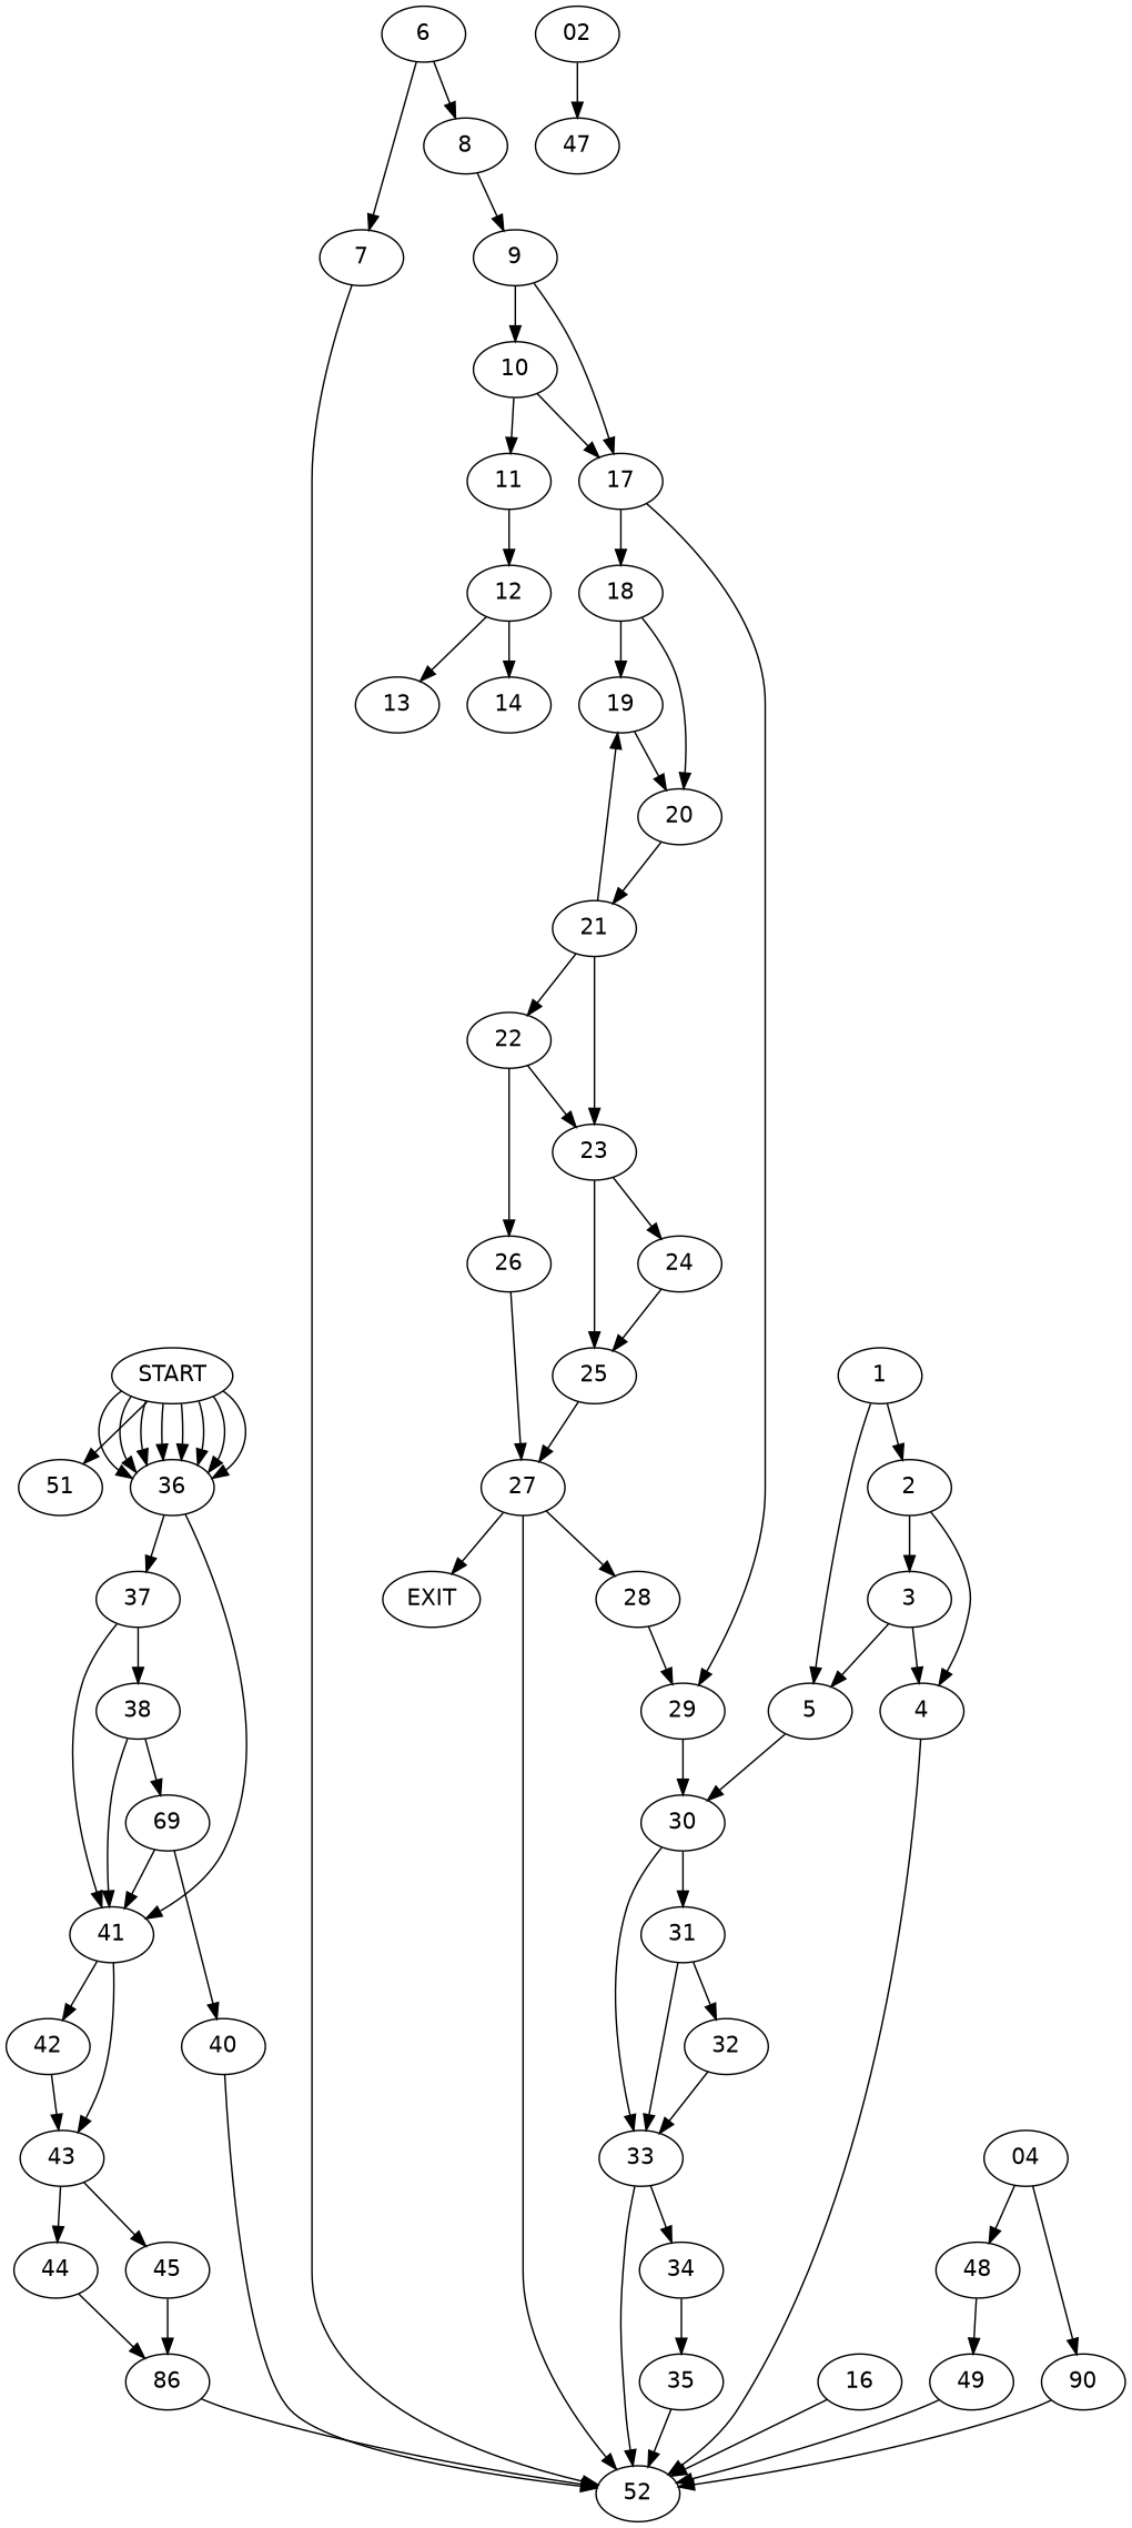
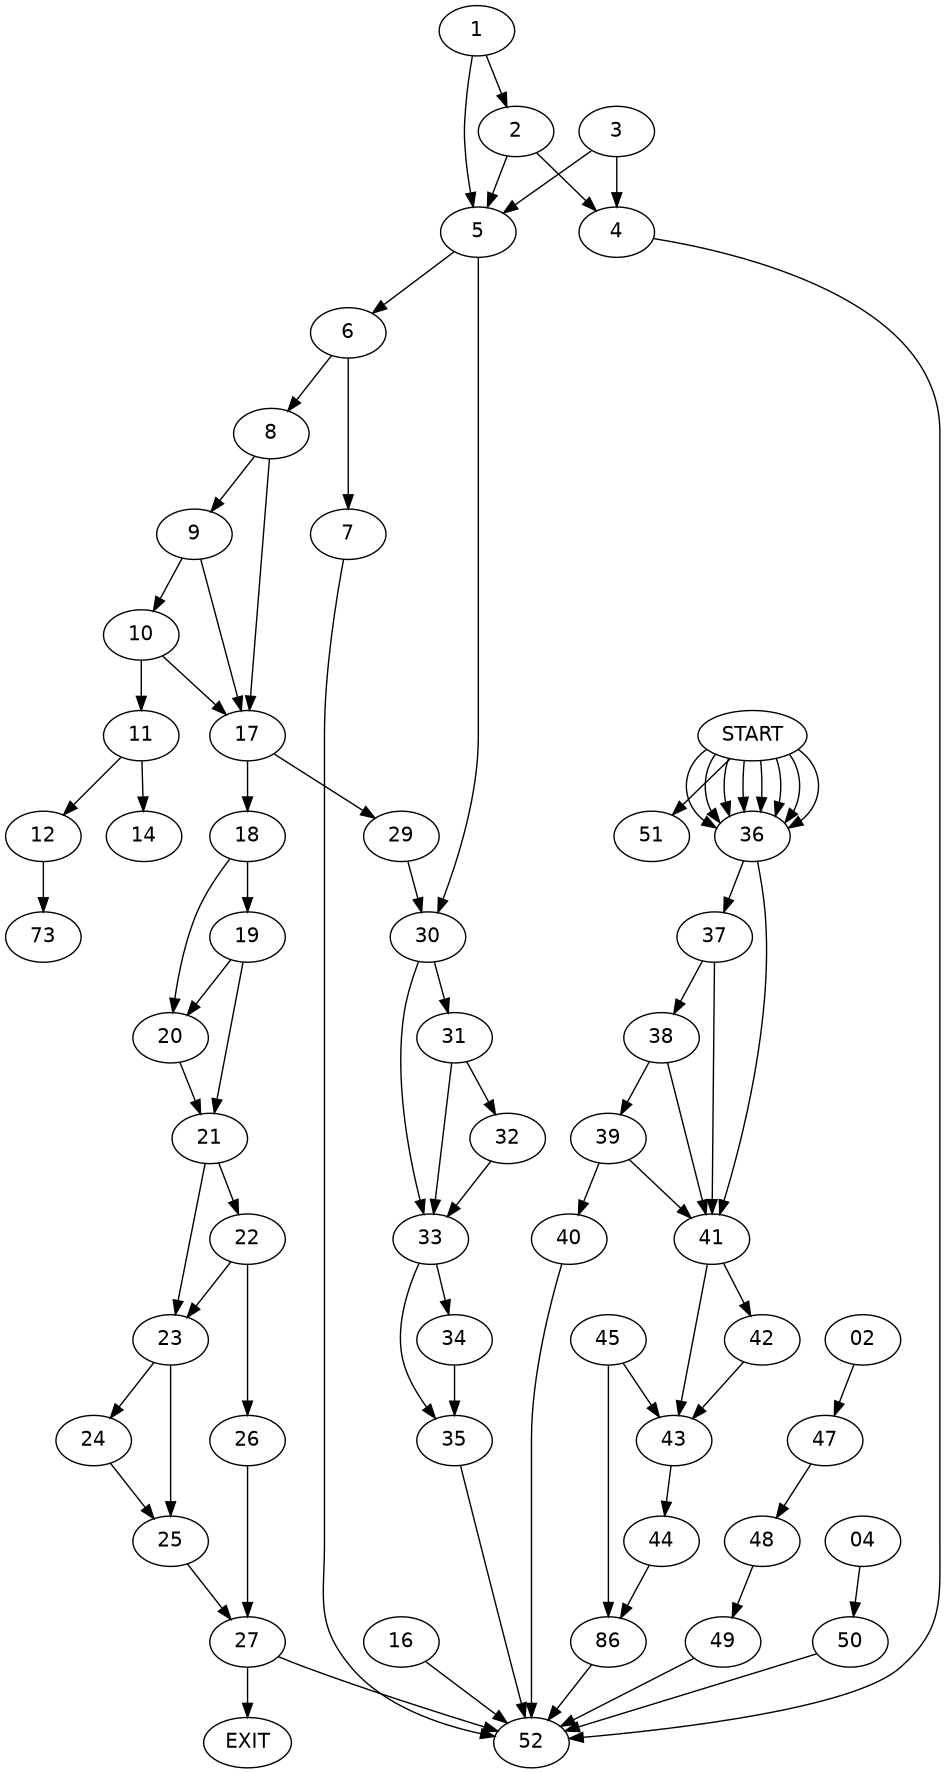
  digraph {
    fontname="DejaVu Sans"
    node [fontname="DejaVu Sans"]
    edge [fontname="DejaVu Sans"]
    n1 [label=START]
    36
    51
    1
    2
    5
    37
    41
    3
    4
    6
    30
    52
    7
    8
    31
    33
    9
    17
    10
    18
    29
    11
    12
-   13
+   13 [label=73]
    14
    16
    19
    20
    21
    22
    23
    26
    24
    25
    27
-   28
    n38 [label=EXIT]
    32
    34
    35
    38
    42
    43
-   39 [label=69]
+   39
    40
    44
    45
    n49 [label=86]
    47
    48
    49
-   50 [label=90]
+   50
    n54 [label=02]
    n55 [label=04]
    n1 -> 36 [tailport=s2]
    n1 -> 36 [tailport=s3]
    n1 -> 36 [tailport=s4]
    n1 -> 36 [tailport=s5]
    n1 -> 36 [tailport=s6]
    n1 -> 36 [tailport=s7]
    n1 -> 36 [tailport=s8]
    n1 -> 36 [tailport=s9]
    n1 -> 51
    36 -> 37
    36 -> 41
    1 -> 2
    1 -> 5
-   2 -> 3
+   2 -> 5
    2 -> 4
+   5 -> 6
    5 -> 30
    37 -> 41
    37 -> 38
    41 -> 42
    41 -> 43
    3 -> 5
    3 -> 4
    4 -> 52
    6 -> 7
    6 -> 8
    30 -> 31
    30 -> 33
    7 -> 52
    8 -> 9
+   8 -> 17
    31 -> 33
    31 -> 32
    33 -> 34
-   33 -> 52
+   33 -> 35
    9 -> 17
    9 -> 10
    17 -> 18
    17 -> 29
    10 -> 17
    10 -> 11
    18 -> 19
    18 -> 20
    29 -> 30
    11 -> 12
    12 -> 13
-   12 -> 14
+   11 -> 14
    16 -> 52
    19 -> 20
-   21 -> 19
+   19 -> 21
    20 -> 21
    21 -> 22
    21 -> 23
    22 -> 23
    22 -> 26
    23 -> 24
    23 -> 25
    26 -> 27
    24 -> 25
    25 -> 27
    27 -> 52 [tailport=s2]
-   27 -> 28
    27 -> n38
-   28 -> 29
    32 -> 33
    34 -> 35
    35 -> 52
    38 -> 41
    38 -> 39
    42 -> 43
    43 -> 44
-   43 -> 45
+   45 -> 43
    39 -> 41
    39 -> 40
    40 -> 52
    44 -> n49
    45 -> n49
    n49 -> 52
-   n55 -> 48
+   47 -> 48
    48 -> 49
    49 -> 52
    50 -> 52
    n54 -> 47
    n55 -> 50
  }
